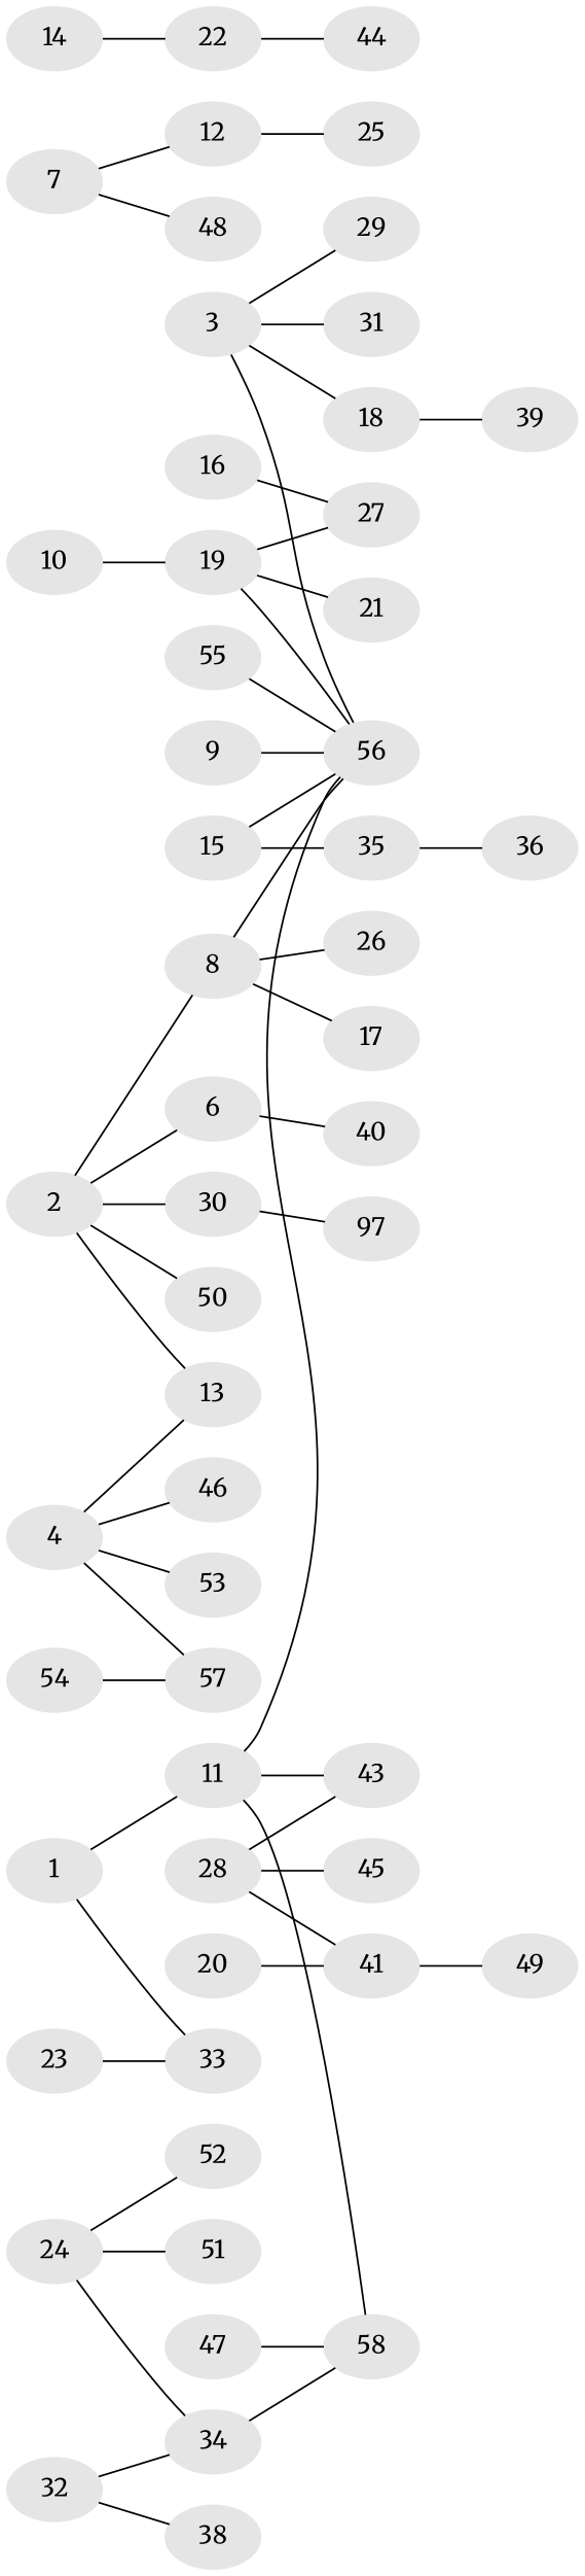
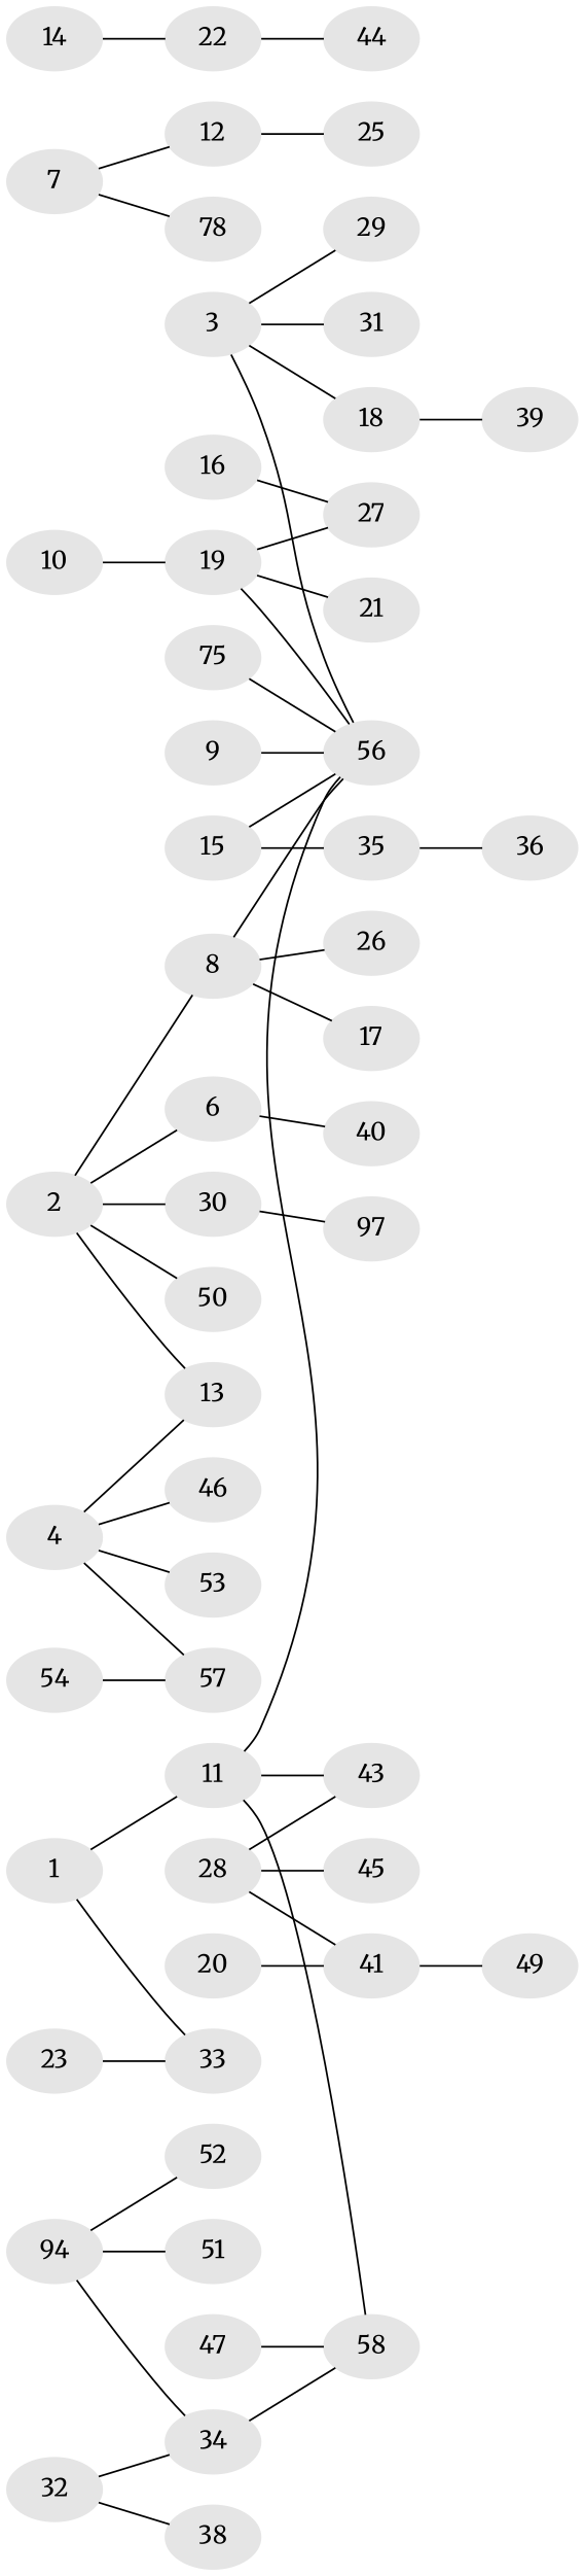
  graph {
    fontname=Merriweather
    rankdir=LR
    node [color=gray90 fontname=Merriweather style=filled]
    edge [fontname=Merriweather weight=1.0]
    1
    11
    33
    56
    43
    58
    2
    6
    8
    13
    30
    50
    40
    17
    26
    n16 [label=97]
    3
    18
    29
    31
    39
    4
    46
    53
    57
    34
    7
    12
-   48
+   48 [label=78]
    25
    9
    10
    19
    27
    21
    14
    22
    44
    15
    35
    36
    16
    20
    41
    49
    23
-   24
+   24 [label=94]
    51
    52
    28
    45
    32
    38
    47
    54
-   55
+   55 [label=75]
    1 -- 11
    1 -- 33
    11 -- 56
    11 -- 43
    11 -- 58
    2 -- 6
    2 -- 8
    2 -- 13
    2 -- 30
    2 -- 50
    6 -- 40
    8 -- 56
    8 -- 17
    8 -- 26
    30 -- n16
    3 -- 56
    3 -- 18
    3 -- 29
    3 -- 31
    18 -- 39
    4 -- 13
    4 -- 46
    4 -- 53
    4 -- 57
    34 -- 58
    7 -- 12
    7 -- 48
    12 -- 25
    9 -- 56
    10 -- 19
    19 -- 56
    19 -- 27
    19 -- 21
    14 -- 22
    22 -- 44
    15 -- 56
    15 -- 35
    35 -- 36
    16 -- 27
    20 -- 41
    41 -- 49
    23 -- 33
    24 -- 34
    24 -- 51
    24 -- 52
    28 -- 43
    28 -- 41
    28 -- 45
    32 -- 34
    32 -- 38
    47 -- 58
    54 -- 57
    55 -- 56
  }
